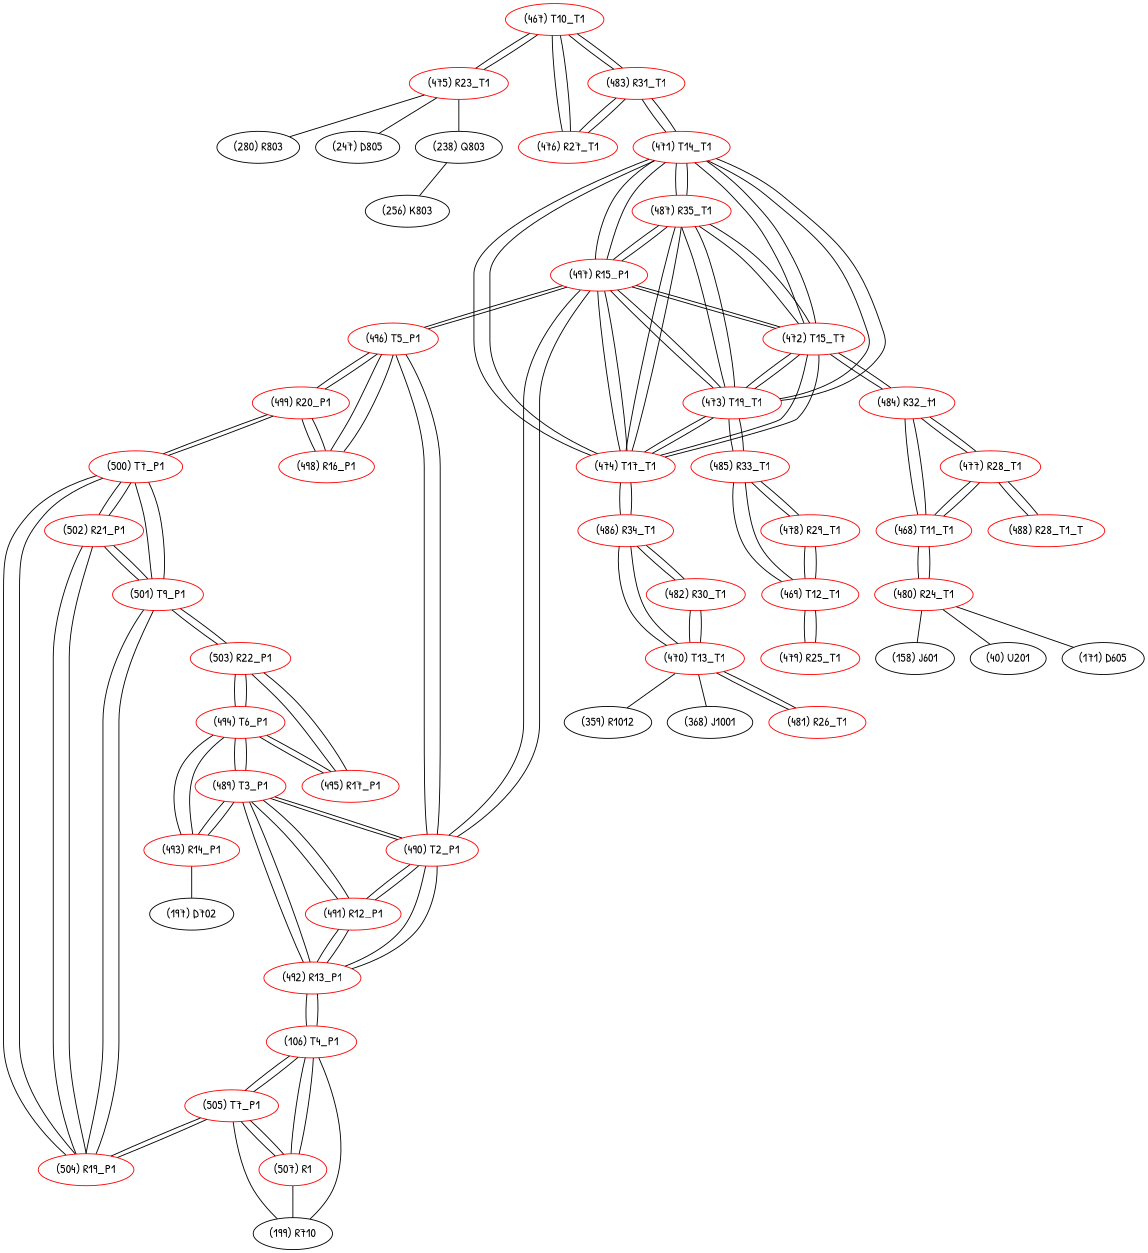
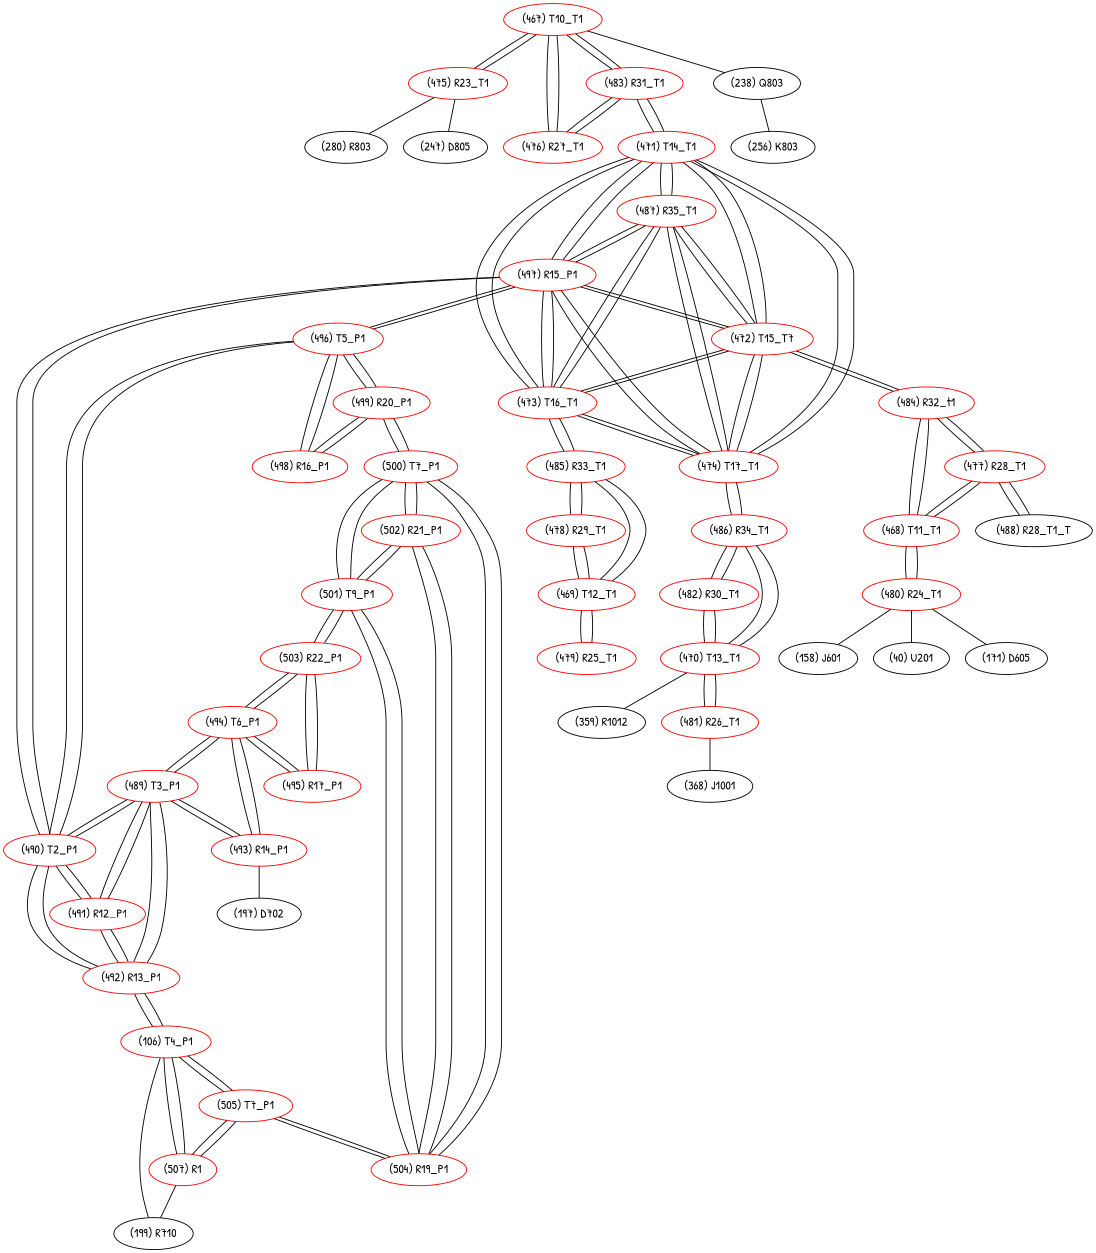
  graph {
    fontname="Patrick Hand"
    node [color=red fontname="Patrick Hand"]
    edge [fontname="Patrick Hand"]
    n1 [label="(467) T10_T1"]
    n2 [label="(475) R23_T1"]
    n3 [label="(483) R31_T1"]
    n4 [label="(476) R27_T1"]
    n5 [label="(247) D805" color=""]
    n6 [label="(238) Q803" color=""]
    n7 [label="(280) R803" color=""]
    n8 [label="(471) T14_T1"]
    n9 [label="(256) K803" color=""]
    n10 [label="(472) T15_T7"]
-   n11 [label="(473) T19_T1"]
+   n11 [label="(473) T16_T1"]
    n12 [label="(474) T17_T1"]
    n13 [label="(497) R15_P1"]
    n14 [label="(487) R35_T1"]
    n15 [label="(468) T11_T1"]
    n16 [label="(480) R24_T1"]
    n17 [label="(477) R28_T1"]
    n18 [label="(484) R32_t1"]
    n19 [label="(40) U201" color=""]
    n20 [label="(171) D605" color=""]
    n21 [label="(158) J601" color=""]
-   n22 [label="(488) R28_T1_T"]
+   n22 [color=black label="(488) R28_T1_T"]
    n23 [label="(469) T12_T1"]
    n24 [label="(485) R33_T1"]
    n25 [label="(478) R29_T1"]
    n26 [label="(479) R25_T1"]
    n27 [label="(470) T13_T1"]
    n28 [label="(482) R30_T1"]
    n29 [label="(486) R34_T1"]
    n30 [label="(481) R26_T1"]
    n31 [label="(359) R1012" color=""]
    n32 [label="(368) J1001" color=""]
    n33 [label="(490) T2_P1"]
    n34 [label="(496) T5_P1"]
    n35 [label="(489) T3_P1"]
    n36 [label="(492) R13_P1"]
    n37 [label="(491) R12_P1"]
    n38 [label="(498) R16_P1"]
    n39 [label="(499) R20_P1"]
    n40 [label="(493) R14_P1"]
    n41 [label="(494) T6_P1"]
    n42 [label="(197) D702" color=""]
    n43 [label="(503) R22_P1"]
    n44 [label="(495) R17_P1"]
    n45 [label="(106) T4_P1"]
    n46 [label="(501) T9_P1"]
    n47 [label="(505) T7_P1"]
    n48 [label="(507) R1"]
    n49 [label="(199) R710" color=""]
    n50 [label="(500) T7_P1"]
    n51 [label="(504) R19_P1"]
    n52 [label="(502) R21_P1"]
    n1 -- n2
    n1 -- n3
    n1 -- n4
    n2 -- n1
    n2 -- n5
-   n2 -- n6
+   n1 -- n6
    n2 -- n7
    n3 -- n1
    n3 -- n4
    n3 -- n8
    n4 -- n1
    n4 -- n3
    n6 -- n9
    n8 -- n3
    n8 -- n10
    n8 -- n11
    n8 -- n12
    n8 -- n13
    n8 -- n14
    n10 -- n8
    n10 -- n11
    n10 -- n12
    n10 -- n13
    n10 -- n14
    n10 -- n18
    n11 -- n8
    n11 -- n10
    n11 -- n12
    n11 -- n13
    n11 -- n14
    n11 -- n24
    n12 -- n8
    n12 -- n10
    n12 -- n11
    n12 -- n13
    n12 -- n14
    n12 -- n29
    n13 -- n8
    n13 -- n10
    n13 -- n11
    n13 -- n12
    n13 -- n14
    n13 -- n33
    n13 -- n34
    n14 -- n8
    n14 -- n10
    n14 -- n11
    n14 -- n12
    n14 -- n13
    n15 -- n16
    n15 -- n17
    n15 -- n18
    n16 -- n15
    n16 -- n19
    n16 -- n20
    n16 -- n21
    n17 -- n15
    n17 -- n18
    n17 -- n22
    n18 -- n10
    n18 -- n15
    n18 -- n17
    n22 -- n17
    n23 -- n24
    n23 -- n25
    n23 -- n26
    n24 -- n11
    n24 -- n23
    n24 -- n25
    n25 -- n23
    n25 -- n24
    n26 -- n23
    n27 -- n28
    n27 -- n29
    n27 -- n30
    n27 -- n31
    n28 -- n27
    n28 -- n29
    n29 -- n12
    n29 -- n27
    n29 -- n28
    n30 -- n27
-   n27 -- n32
+   n30 -- n32
    n33 -- n13
    n33 -- n34
    n33 -- n35
    n33 -- n36
    n33 -- n37
    n34 -- n13
    n34 -- n33
    n34 -- n38
    n34 -- n39
    n35 -- n33
    n35 -- n36
    n35 -- n37
    n35 -- n40
    n35 -- n41
    n36 -- n33
    n36 -- n35
    n36 -- n37
    n36 -- n45
    n37 -- n33
    n37 -- n35
    n37 -- n36
    n38 -- n34
    n38 -- n39
    n39 -- n34
    n39 -- n38
    n39 -- n50
    n40 -- n35
    n40 -- n41
    n40 -- n42
    n41 -- n35
    n41 -- n40
    n41 -- n43
    n41 -- n44
    n43 -- n41
    n43 -- n44
    n43 -- n46
    n44 -- n41
    n44 -- n43
    n45 -- n36
    n45 -- n47
    n45 -- n48
    n45 -- n49
    n46 -- n43
    n46 -- n50
    n46 -- n51
    n46 -- n52
    n47 -- n45
    n47 -- n48
-   n47 -- n49
    n47 -- n51
    n48 -- n45
    n48 -- n47
    n48 -- n49
    n50 -- n39
    n50 -- n46
    n50 -- n51
    n50 -- n52
    n51 -- n46
    n51 -- n47
    n51 -- n50
    n51 -- n52
    n52 -- n46
    n52 -- n50
    n52 -- n51
  }
